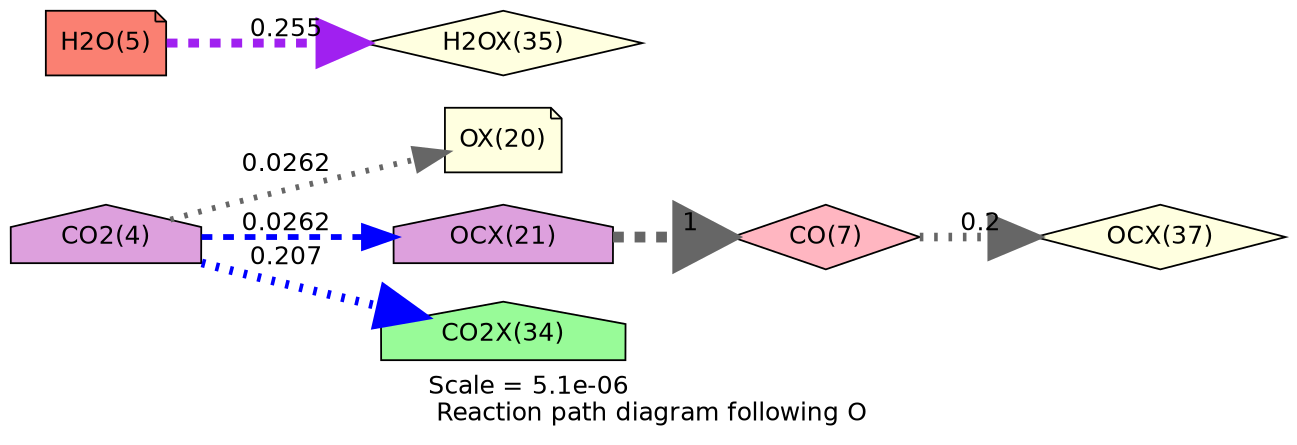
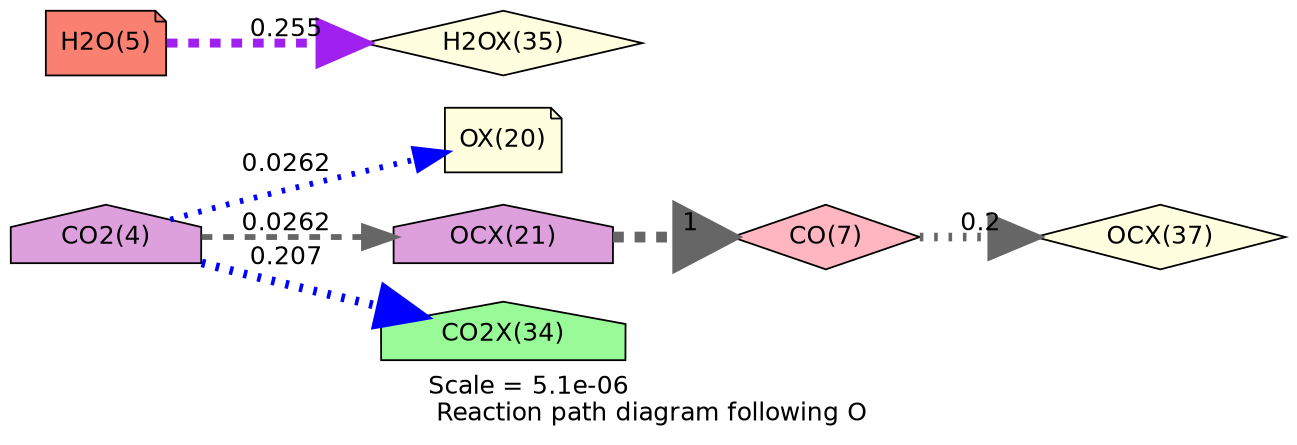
  digraph {
    fontname=Helvetica
    label="Scale = 5.1e-06\l Reaction path diagram following O"
    rankdir=LR
    node [fillcolor=lightyellow fontname=Helvetica shape=house style=filled]
    edge [arrowsize=1.62 color=blue fontname=Helvetica penwidth=3.25 style=dotted]
    n1 [fillcolor=plum label="CO2(4)"]
    n2 [label="OX(20)" shape=note]
    n3 [fillcolor=plum label="OCX(21)"]
    n4 [fillcolor=palegreen label="CO2X(34)"]
    n5 [fillcolor=lightpink label="CO(7)" shape=diamond]
    n6 [fillcolor=salmon label="H2O(5)" shape=note]
    n7 [label="H2OX(35)" shape=diamond]
    n8 [label="OCX(37)" shape=diamond]
-   n1 -> n2 [color=gray40 label=" 0.0262"]
-   n1 -> n3 [label=" 0.0262" style=dashed]
+   n1 -> n2 [label=" 0.0262"]
+   n1 -> n3 [color=gray40 label=" 0.0262" style=dashed]
    n1 -> n4 [arrowsize=2.41 label=" 0.207" penwidth=4.81]
    n3 -> n5 [arrowsize=3 color=gray40 label=" 1" penwidth=6 style=dashed]
    n5 -> n8 [arrowsize=2.39 color=gray40 label=" 0.2" penwidth=4.79]
    n6 -> n7 [arrowsize=2.48 color=purple label=" 0.255" penwidth=4.97 style=dashed]
  }
